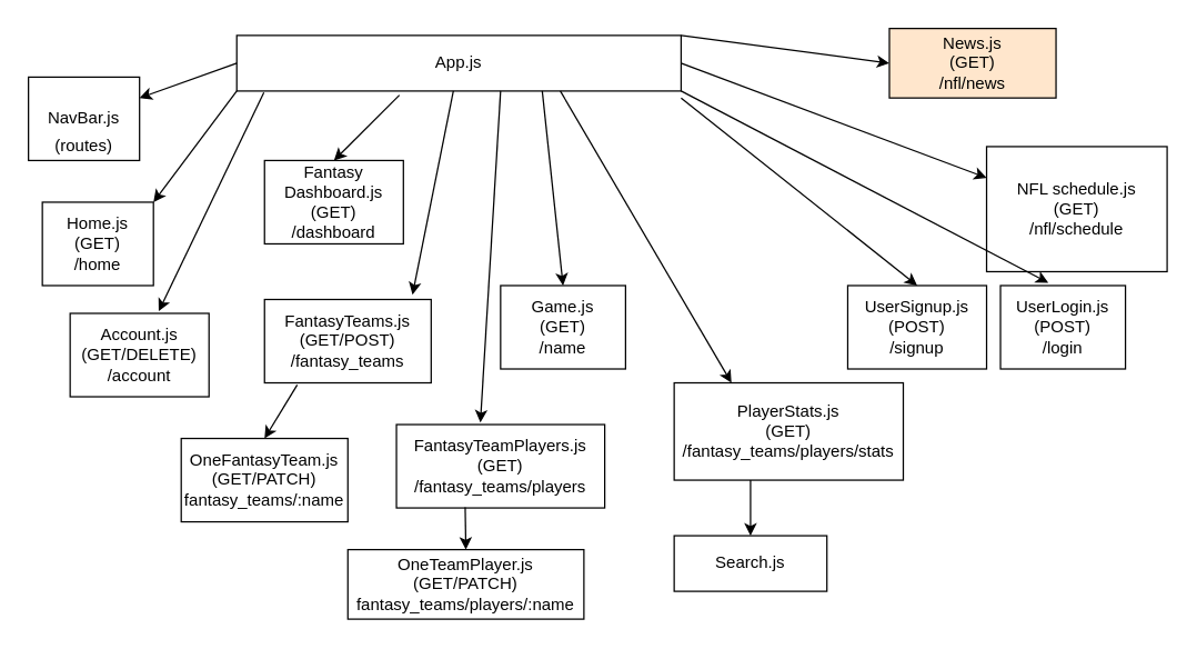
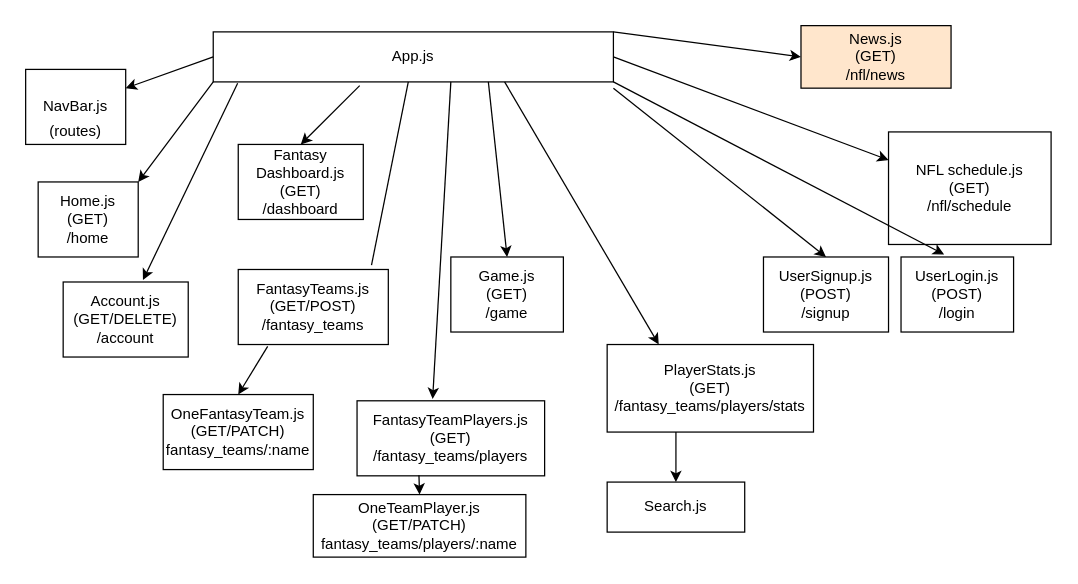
  <mxCell id="0" />
  <mxCell id="1" parent="0" />
  <mxCell id="2" value="App.js" style="whiteSpace=wrap;html=1;" vertex="1" parent="1"><mxGeometry x="170" y="25" width="320" height="40" as="geometry" /></mxCell>
  <mxCell id="3" value="NavBar.js" style="whiteSpace=wrap;html=1;" vertex="1" parent="1"><mxGeometry x="20" y="55" width="80" height="60" as="geometry" /></mxCell>
  <mxCell id="4" value="Home.js&lt;br&gt;(GET)&lt;br&gt;/home" style="whiteSpace=wrap;html=1;" vertex="1" parent="1"><mxGeometry x="30" y="145" width="80" height="60" as="geometry" /></mxCell>
  <mxCell id="5" value="Account.js&lt;br&gt;(GET/DELETE)&lt;br&gt;/account" style="whiteSpace=wrap;html=1;" vertex="1" parent="1"><mxGeometry x="50" y="225" width="100" height="60" as="geometry" /></mxCell>
  <mxCell id="6" value="Fantasy Dashboard.js&lt;br&gt;(GET)&lt;br&gt;/dashboard" style="whiteSpace=wrap;html=1;" vertex="1" parent="1"><mxGeometry x="190" y="115" width="100" height="60" as="geometry" /></mxCell>
  <mxCell id="7" value="NFL schedule.js&lt;br&gt;(GET)&lt;br&gt;/nfl/schedule" style="whiteSpace=wrap;html=1;" vertex="1" parent="1"><mxGeometry x="710" y="105" width="130" height="90" as="geometry" /></mxCell>
  <mxCell id="8" value="News.js&lt;br&gt;(GET)&lt;br&gt;/nfl/news" style="whiteSpace=wrap;html=1;fillColor=#ffe6cc;" vertex="1" parent="1"><mxGeometry x="640" y="20" width="120" height="50" as="geometry" /></mxCell>
  <mxCell id="9" value="OneFantasyTeam.js&lt;br&gt;(GET/PATCH)&lt;br&gt;fantasy_teams/:name" style="whiteSpace=wrap;html=1;" vertex="1" parent="1"><mxGeometry x="130" y="315" width="120" height="60" as="geometry" /></mxCell>
  <mxCell id="10" value="UserSignup.js&lt;br&gt;(POST)&lt;br&gt;/signup" style="whiteSpace=wrap;html=1;" vertex="1" parent="1"><mxGeometry x="610" y="205" width="100" height="60" as="geometry" /></mxCell>
  <mxCell id="11" value="FantasyTeams.js&lt;br&gt;(GET/POST)&lt;br&gt;/fantasy_teams" style="whiteSpace=wrap;html=1;" vertex="1" parent="1"><mxGeometry x="190" y="215" width="120" height="60" as="geometry" /></mxCell>
  <mxCell id="12" value="UserLogin.js&lt;br&gt;(POST)&lt;br&gt;/login" style="whiteSpace=wrap;html=1;" vertex="1" parent="1"><mxGeometry x="720" y="205" width="90" height="60" as="geometry" /></mxCell>
  <mxCell id="13" value="(routes)" style="text;html=1;strokeColor=none;fillColor=none;align=center;verticalAlign=middle;whiteSpace=wrap;rounded=0;" vertex="1" parent="1"><mxGeometry x="30" y="85" width="60" height="40" as="geometry" /></mxCell>
  <mxCell id="14" value="" style="endArrow=classic;html=1;exitX=0;exitY=0.5;exitDx=0;exitDy=0;entryX=1;entryY=0.25;entryDx=0;entryDy=0;" edge="1" parent="1" source="2" target="3"><mxGeometry width="50" height="50" relative="1" as="geometry"><mxPoint x="160" y="55" as="sourcePoint" /><mxPoint x="100" y="95" as="targetPoint" /></mxGeometry></mxCell>
  <mxCell id="15" value="" style="endArrow=classic;html=1;entryX=1;entryY=0;entryDx=0;entryDy=0;exitX=0;exitY=1;exitDx=0;exitDy=0;" edge="1" parent="1" source="2" target="4"><mxGeometry width="50" height="50" relative="1" as="geometry"><mxPoint x="200" y="65" as="sourcePoint" /><mxPoint x="170" y="95" as="targetPoint" /></mxGeometry></mxCell>
  <mxCell id="16" value="" style="endArrow=classic;html=1;exitX=0.061;exitY=1.025;exitDx=0;exitDy=0;exitPerimeter=0;entryX=0.638;entryY=-0.025;entryDx=0;entryDy=0;entryPerimeter=0;" edge="1" parent="1" source="2" target="5"><mxGeometry width="50" height="50" relative="1" as="geometry"><mxPoint x="300" y="105" as="sourcePoint" /><mxPoint x="210" y="205" as="targetPoint" /></mxGeometry></mxCell>
  <mxCell id="17" value="" style="endArrow=classic;html=1;exitX=0.366;exitY=1.075;exitDx=0;exitDy=0;exitPerimeter=0;entryX=0.5;entryY=0;entryDx=0;entryDy=0;" edge="1" parent="1" source="2" target="6"><mxGeometry width="50" height="50" relative="1" as="geometry"><mxPoint x="300" y="125" as="sourcePoint" /><mxPoint x="280" y="185" as="targetPoint" /></mxGeometry></mxCell>
  <mxCell id="18" value="" style="endArrow=classic;html=1;entryX=0;entryY=0.5;entryDx=0;entryDy=0;exitX=1;exitY=0;exitDx=0;exitDy=0;" edge="1" parent="1" source="2" target="8"><mxGeometry width="50" height="50" relative="1" as="geometry"><mxPoint x="420" y="35" as="sourcePoint" /><mxPoint x="490" y="55" as="targetPoint" /></mxGeometry></mxCell>
  <mxCell id="19" value="" style="endArrow=classic;html=1;exitX=1;exitY=0.5;exitDx=0;exitDy=0;entryX=0;entryY=0.25;entryDx=0;entryDy=0;" edge="1" parent="1" source="2" target="7"><mxGeometry width="50" height="50" relative="1" as="geometry"><mxPoint x="380" y="175" as="sourcePoint" /><mxPoint x="430" y="125" as="targetPoint" /></mxGeometry></mxCell>
- <mxCell id="20" value="" style="endArrow=classic;html=1;entryX=0.888;entryY=-0.058;entryDx=0;entryDy=0;entryPerimeter=0;" edge="1" parent="1" source="2" target="11"><mxGeometry width="50" height="50" relative="1" as="geometry"><mxPoint x="309.5" y="70" as="sourcePoint" /><mxPoint x="309.5" y="190" as="targetPoint" /></mxGeometry></mxCell>
+ <mxCell id="20" value="" style="endArrow=none;html=1;entryX=0.888;entryY=-0.058;entryDx=0;entryDy=0;entryPerimeter=0;" edge="1" parent="1" source="2" target="11"><mxGeometry width="50" height="50" relative="1" as="geometry"><mxPoint x="309.5" y="70" as="sourcePoint" /><mxPoint x="309.5" y="190" as="targetPoint" /></mxGeometry></mxCell>
  <mxCell id="21" value="" style="endArrow=classic;html=1;entryX=0.5;entryY=0;entryDx=0;entryDy=0;exitX=0.196;exitY=1.025;exitDx=0;exitDy=0;exitPerimeter=0;" edge="1" parent="1" source="11" target="9"><mxGeometry width="50" height="50" relative="1" as="geometry"><mxPoint x="310" y="255" as="sourcePoint" /><mxPoint x="310" y="295" as="targetPoint" /></mxGeometry></mxCell>
- <mxCell id="22" value="FantasyTeamPlayers.js&lt;br&gt;(GET)&lt;br&gt;/fantasy_teams/players" style="whiteSpace=wrap;html=1;" vertex="1" parent="1"><mxGeometry x="285" y="305" width="150" height="60" as="geometry" /></mxCell>
+ <mxCell id="22" value="FantasyTeamPlayers.js&lt;br&gt;(GET)&lt;br&gt;/fantasy_teams/players" style="whiteSpace=wrap;html=1;" vertex="1" parent="1"><mxGeometry x="285" y="320" width="150" height="60" as="geometry" /></mxCell>
  <mxCell id="23" value="OneTeamPlayer.js&lt;br&gt;(GET/PATCH)&lt;br&gt;fantasy_teams/players/:name" style="whiteSpace=wrap;html=1;" vertex="1" parent="1"><mxGeometry x="250" y="395" width="170" height="50" as="geometry" /></mxCell>
  <mxCell id="24" value="Search.js" style="whiteSpace=wrap;html=1;" vertex="1" parent="1"><mxGeometry x="485" y="385" width="110" height="40" as="geometry" /></mxCell>
  <mxCell id="25" value="PlayerStats.js&lt;br&gt;(GET)&lt;br&gt;/fantasy_teams/players/stats" style="whiteSpace=wrap;html=1;" vertex="1" parent="1"><mxGeometry x="485" y="275" width="165" height="70" as="geometry" /></mxCell>
- <mxCell id="26" value="Game.js&lt;br&gt;(GET)&lt;br&gt;/name" style="whiteSpace=wrap;html=1;" vertex="1" parent="1"><mxGeometry x="360" y="205" width="90" height="60" as="geometry" /></mxCell>
+ <mxCell id="26" value="Game.js&lt;br&gt;(GET)&lt;br&gt;/game" style="whiteSpace=wrap;html=1;" vertex="1" parent="1"><mxGeometry x="360" y="205" width="90" height="60" as="geometry" /></mxCell>
  <mxCell id="27" value="" style="endArrow=classic;html=1;entryX=0.383;entryY=-0.033;entryDx=0;entryDy=0;entryPerimeter=0;" edge="1" parent="1" target="12"><mxGeometry width="50" height="50" relative="1" as="geometry"><mxPoint x="490" y="65" as="sourcePoint" /><mxPoint x="490" y="125" as="targetPoint" /></mxGeometry></mxCell>
  <mxCell id="28" value="" style="endArrow=classic;html=1;entryX=0.5;entryY=0;entryDx=0;entryDy=0;" edge="1" parent="1" target="10"><mxGeometry width="50" height="50" relative="1" as="geometry"><mxPoint x="490" y="70" as="sourcePoint" /><mxPoint x="490" y="140" as="targetPoint" /></mxGeometry></mxCell>
  <mxCell id="29" value="" style="endArrow=classic;html=1;entryX=0.403;entryY=-0.025;entryDx=0;entryDy=0;entryPerimeter=0;" edge="1" parent="1" target="22"><mxGeometry width="50" height="50" relative="1" as="geometry"><mxPoint x="360" y="65" as="sourcePoint" /><mxPoint x="360" y="245" as="targetPoint" /></mxGeometry></mxCell>
  <mxCell id="30" value="" style="endArrow=classic;html=1;entryX=0.5;entryY=0;entryDx=0;entryDy=0;exitX=0.33;exitY=0.992;exitDx=0;exitDy=0;exitPerimeter=0;" edge="1" parent="1" source="22" target="23"><mxGeometry width="50" height="50" relative="1" as="geometry"><mxPoint x="370" y="355" as="sourcePoint" /><mxPoint x="370" y="395" as="targetPoint" /><Array as="points" /></mxGeometry></mxCell>
  <mxCell id="31" value="" style="endArrow=classic;html=1;entryX=0.25;entryY=0;entryDx=0;entryDy=0;" edge="1" parent="1" target="25"><mxGeometry width="50" height="50" relative="1" as="geometry"><mxPoint x="403" y="65" as="sourcePoint" /><mxPoint x="468" y="160" as="targetPoint" /></mxGeometry></mxCell>
  <mxCell id="32" value="" style="endArrow=classic;html=1;entryX=0.5;entryY=0;entryDx=0;entryDy=0;" edge="1" parent="1" target="24"><mxGeometry width="50" height="50" relative="1" as="geometry"><mxPoint x="540" y="345" as="sourcePoint" /><mxPoint x="539.5" y="345" as="targetPoint" /></mxGeometry></mxCell>
  <mxCell id="33" value="" style="endArrow=classic;html=1;entryX=0.5;entryY=0;entryDx=0;entryDy=0;" edge="1" parent="1" target="26"><mxGeometry width="50" height="50" relative="1" as="geometry"><mxPoint x="390" y="65" as="sourcePoint" /><mxPoint x="390" y="150" as="targetPoint" /></mxGeometry></mxCell>
